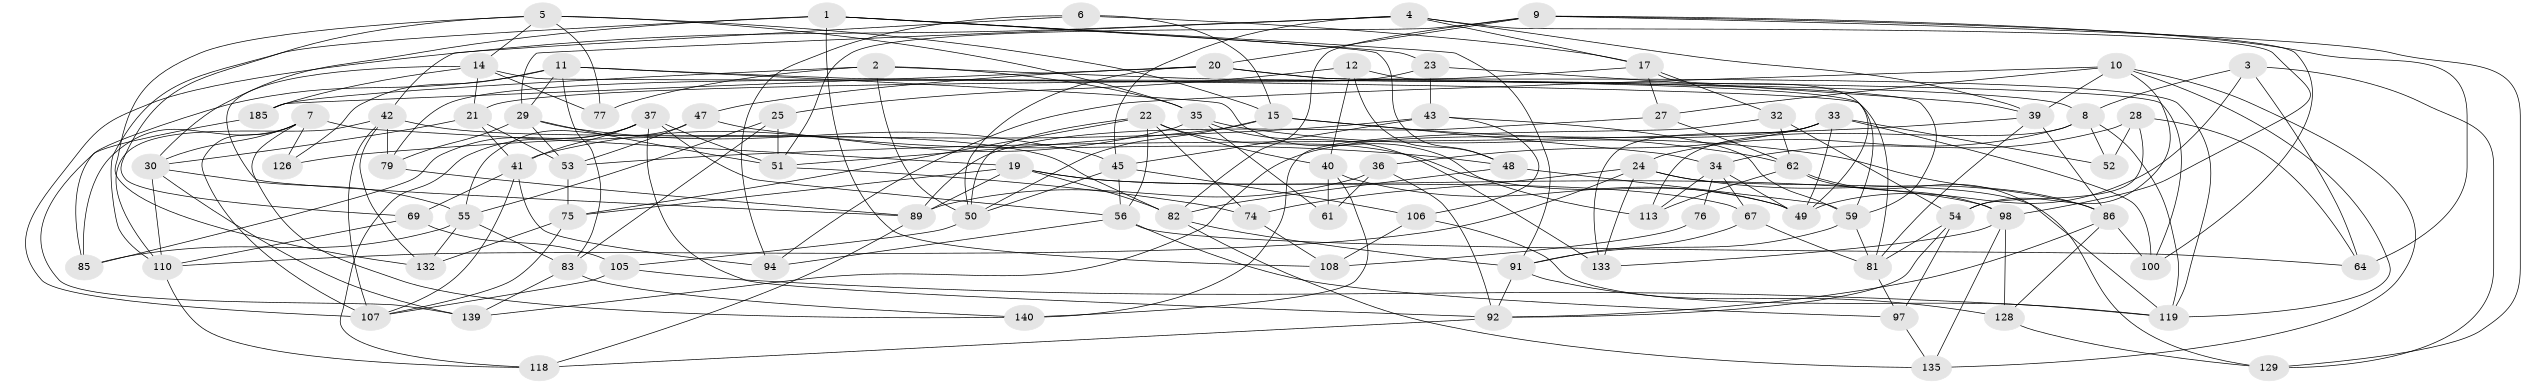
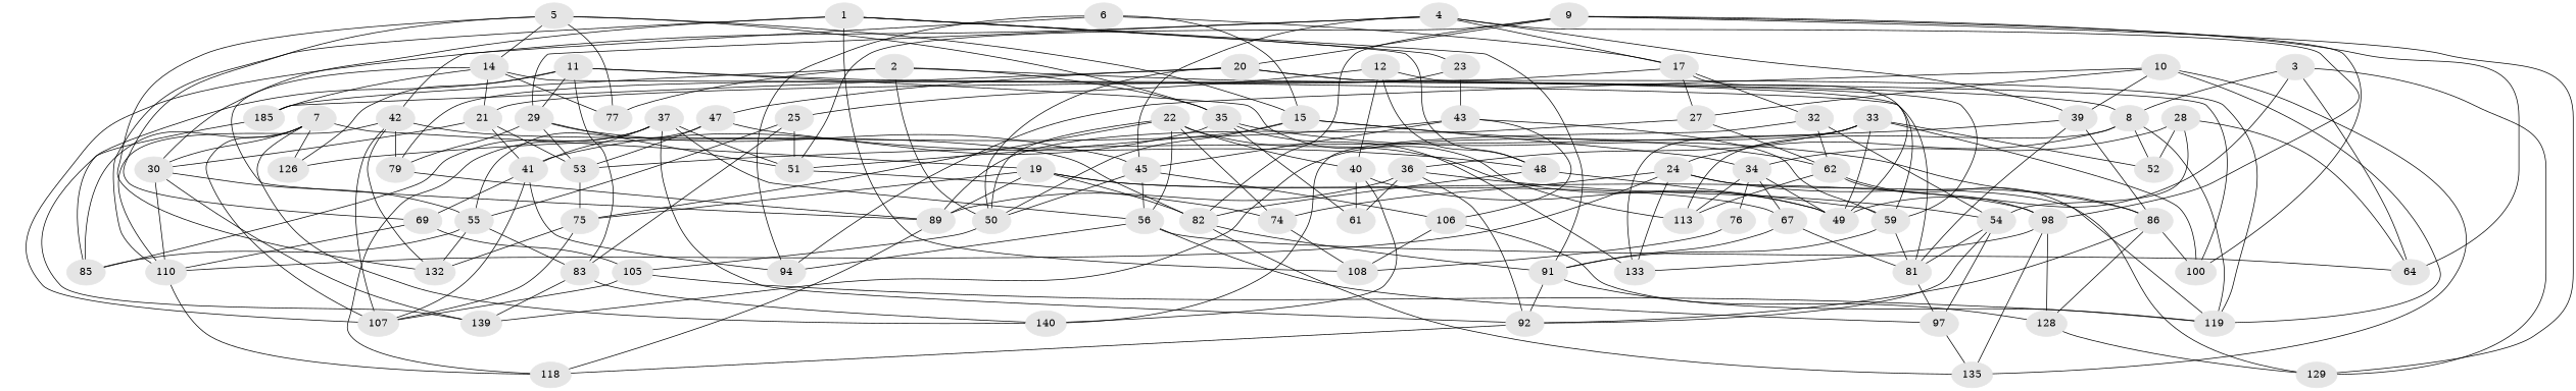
  graph {
    node [color=gray90 style=filled]
    1 [super="+70"]
    23 [super="+112"]
    30 [super="+120"]
    48 [super="+87"]
    91 [super="+101"]
    108
    110 [super="+131"]
    39 [super="+71"]
    43 [super="+130"]
    79
    55 [super="+78"]
    139
    82 [super="+93"]
    59 [super="+137"]
    92 [super="+96"]
    128
    118
    2 [super="+90"]
    8 [super="+13"]
    35 [super="+68"]
    50 [super="+116"]
    77
    n23 [label=185]
    24 [super="+38"]
    52
    113
    119 [super="+124"]
    41 [super="+63"]
    86 [super="+104"]
    133
    61
    105
    3
    49 [super="+80"]
    64
    129
    4 [super="+16"]
    17 [super="+26"]
    29 [super="+121"]
    45 [super="+95"]
    98 [super="+123"]
    107 [super="+138"]
    27
    21 [super="+58"]
    32
    51 [super="+60"]
    53 [super="+84"]
    81 [super="+88"]
    56 [super="+66"]
    106
    135
    5 [super="+65"]
    14 [super="+31"]
    15 [super="+46"]
    69
    132
    100
    89 [super="+134"]
    34 [super="+102"]
    62 [super="+72"]
    6
    42 [super="+99"]
    94
    7 [super="+44"]
    19 [super="+115"]
    85
    126
    140
    67
    75
    74
    9 [super="+122"]
    20 [super="+117"]
    47
    10 [super="+127"]
    54 [super="+114"]
    97
    11 [super="+18"]
    83 [super="+111"]
    12
    25
    40 [super="+109"]
    76
    22 [super="+136"]
    28
    33 [super="+103"]
    36
    37 [super="+57"]
    1 -- 23
    1 -- 30
    1 -- 48
    1 -- 91
    1 -- 108
    1 -- 110
-   23 -- 39
    23 -- 43
    23 -- 79
    30 -- 110
    30 -- 55
    30 -- 139
    48 -- 82
    48 -- 59
    91 -- 92
    91 -- 128
    110 -- 118
    39 -- 86
    39 -- 53
    39 -- 81
    43 -- 59
    43 -- 45
    43 -- 106
    43 -- 126 [weight=2]
    79 -- 89
    55 -- 132
    55 -- 85
    55 -- 83
    82 -- 91
    82 -- 135
    59 -- 91
    59 -- 81
    92 -- 118
    128 -- 129
    2 -- 8
    2 -- 35
    2 -- 50
    2 -- 77 [weight=2]
    2 -- n23
    8 -- 24
    8 -- 52
    8 -- 113
    8 -- 119
    35 -- 41
    35 -- 86
    35 -- 133
    35 -- 61
    50 -- 105
    n23 -- 139
    24 -- 110
    24 -- 119
    24 -- 86
    24 -- 133
    24 -- 74
    41 -- 107
    41 -- 69
    41 -- 94
    86 -- 92
    86 -- 128
    86 -- 100
    105 -- 119
    105 -- 107
    3 -- 8
    3 -- 49
    3 -- 64
    3 -- 129
    4 -- 39
    4 -- 17
    4 -- 29
    4 -- 45
    4 -- 98
    4 -- 107
    17 -- 49
    17 -- 27
    17 -- 21
    17 -- 32
    29 -- 79
    29 -- 45
    29 -- 51
    29 -- 53
    45 -- 50
    45 -- 56
    45 -- 106
    98 -- 128
    98 -- 133
    98 -- 135
    27 -- 89
    27 -- 62
    21 -- 30
    21 -- 41
    21 -- 53 [weight=2]
    32 -- 62
    32 -- 140
    32 -- 54
    51 -- 74
    53 -- 75
    81 -- 97
    56 -- 64
    56 -- 94
    56 -- 97
    106 -- 108
    106 -- 119
    5 -- 35
    5 -- 77
    5 -- 14
    5 -- 15
    5 -- 69
    5 -- 132
    14 -- 77
    14 -- n23
    14 -- 21
    14 -- 100
    14 -- 89
    15 -- 50
    15 -- 51
    15 -- 34
    15 -- 62
    69 -- 110
    69 -- 105
    89 -- 118
    34 -- 113
    34 -- 49
    34 -- 67
    34 -- 76
    62 -- 113
    62 -- 129
    62 -- 98
    6 -- 17
    6 -- 15
    6 -- 42
    6 -- 94
    42 -- 110
    42 -- 79
    42 -- 82
    42 -- 107
    42 -- 132
    7 -- 30
    7 -- 107
    7 -- 19
    7 -- 85
    7 -- 126
    7 -- 140
    19 -- 82
    19 -- 98
    19 -- 89
    19 -- 67
    19 -- 75
    67 -- 91
    67 -- 81
    75 -- 107
    75 -- 132
    74 -- 108
    9 -- 82
    9 -- 64
    9 -- 129
    9 -- 51
    9 -- 100
    9 -- 20
    20 -- 59
    20 -- 50
    20 -- n23
    20 -- 119
    20 -- 47
    47 -- 48
    47 -- 55
    47 -- 53
    10 -- 39
    10 -- 119
    10 -- 27
    10 -- 135
    10 -- 94
-   10 -- 54
+   36 -- 54
    54 -- 92
    54 -- 81
    54 -- 97
    97 -- 135
    11 -- 113
    11 -- 29
    11 -- 81
    11 -- 85
    11 -- 126
    11 -- 83
    83 -- 139
    83 -- 140
    12 -- 48
    12 -- 59
    12 -- 25
    12 -- 40
    25 -- 55
    25 -- 51
    25 -- 83
    40 -- 61 [weight=2]
    40 -- 49
    40 -- 140
    76 -- 108
    22 -- 50
    22 -- 49
    22 -- 56
    22 -- 75
    22 -- 74
    22 -- 40
    28 -- 52
    28 -- 64
    28 -- 34
    28 -- 54
    33 -- 139
    33 -- 52
    33 -- 133
    33 -- 49
    33 -- 100
    33 -- 36
    36 -- 92
    36 -- 61
    36 -- 89
    37 -- 92
    37 -- 118
    37 -- 41
    37 -- 51
    37 -- 56
    37 -- 85
  }
